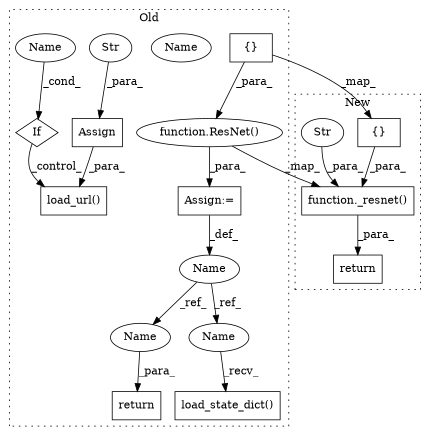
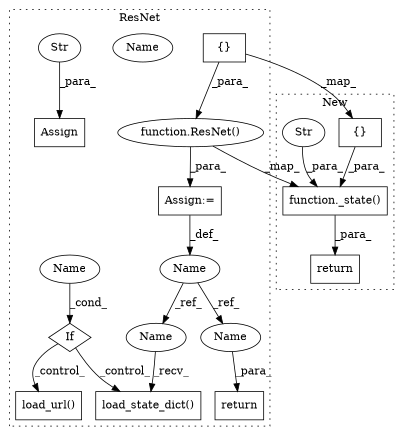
  digraph {
    node [a=87 l=5 s=6894 shape=box]
    n1 [a=75 l="19,1" label="load_url()" s="6936,6978"]
    n2 [a=96 l=3 label=If s=6891 shape=diamond]
    n3 [a=63 l="23,0" label=Assign s="6955,0"]
    n4 [a=66 l=11 label=Str s=6966 shape=ellipse]
    n5 [l=10 label=Name shape=ellipse]
    n6 [a=75 l="22,1" label="load_state_dict()" s="6914,6979"]
    n7 [a=59 l="1,0" label="{}" s="6862,6874"]
    n8 [label=Name s=6835 shape=ellipse]
    n9 [a=93 l=7 label=return s=6985]
    n10 [a=68 l=3 label="Assign:=" s=6840]
    n11 [a=75 l="7,11" label="function.ResNet()" s="6843,6875" shape=ellipse]
    n12 [label=Name s=6992 shape=ellipse]
    n13 [label=Name s=6914 shape=ellipse]
    n14 [l=10 label=Name shape=ellipse]
    n15 [a=93 l=7 label=return s=10602]
    n16 [a=59 l="1,0" label="{}" s="10642,10654"]
-   n17 [a=75 l="8,30" label="function._resnet()" s="10609,10677"]
+   n17 [a=75 l="8,30" label="function._state()" s="10609,10677"]
    n18 [a=66 l=11 label=Str s=10617 shape=ellipse]
    subgraph cluster_1 {
-     label=Old
+     label=ResNet
      style=dotted
      n1
      n2
      n3
      n4
      n5
      n6
      n7
      n8
      n9
      n10
      n11
      n12
      n13
      n14
    }
    subgraph cluster_2 {
      label=New
      style=dotted
      n15
      n16
      n17
      n18
    }
    n2 -> n1 [label=_control_]
-   n3 -> n1 [label=_para_]
+   n2 -> n6 [label=_control_]
    n4 -> n3 [label=_para_]
    n7 -> n11 [label=_para_]
    n7 -> n16 [label=_map_]
    n8 -> n12 [label=_ref_]
    n8 -> n13 [label=_ref_]
    n10 -> n8 [label=_def_]
    n11 -> n10 [label=_para_]
    n11 -> n17 [label=_map_]
    n12 -> n9 [label=_para_]
    n13 -> n6 [label=_recv_]
    n14 -> n2 [label=_cond_]
    n16 -> n17 [label=_para_]
    n17 -> n15 [label=_para_]
    n18 -> n17 [label=_para_]
  }
